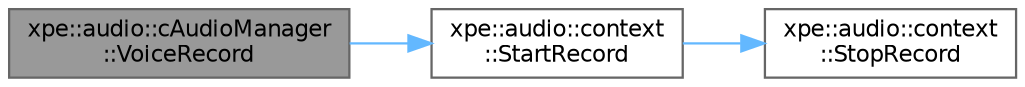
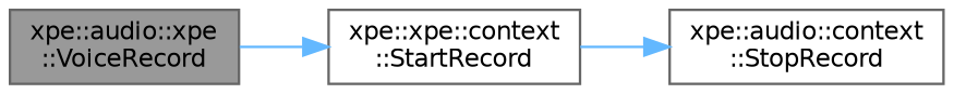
  digraph {
    rankdir=LR
    node [color=grey40 fillcolor=white fontname=Helvetica fontsize=10 shape=box style=filled]
    edge [color=steelblue1 fontname=Helvetica fontsize=10 labelfontname=Helvetica labelfontsize=10 style=solid]
-   n1 [color=gray40 fillcolor=grey60 fontcolor=black height=0.2 label="xpe::audio::cAudioManager\l::VoiceRecord" width=0.4]
-   n2 [height=0.2 label="xpe::audio::context\l::StartRecord" width=0.4]
+   n1 [color=gray40 fillcolor=grey60 fontcolor=black height=0.2 label="xpe::audio::xpe\l::VoiceRecord" width=0.4]
+   n2 [height=0.2 label="xpe::xpe::context\l::StartRecord" width=0.4]
    n3 [height=0.2 label="xpe::audio::context\l::StopRecord" width=0.4]
    n1 -> n2
    n2 -> n3
  }
